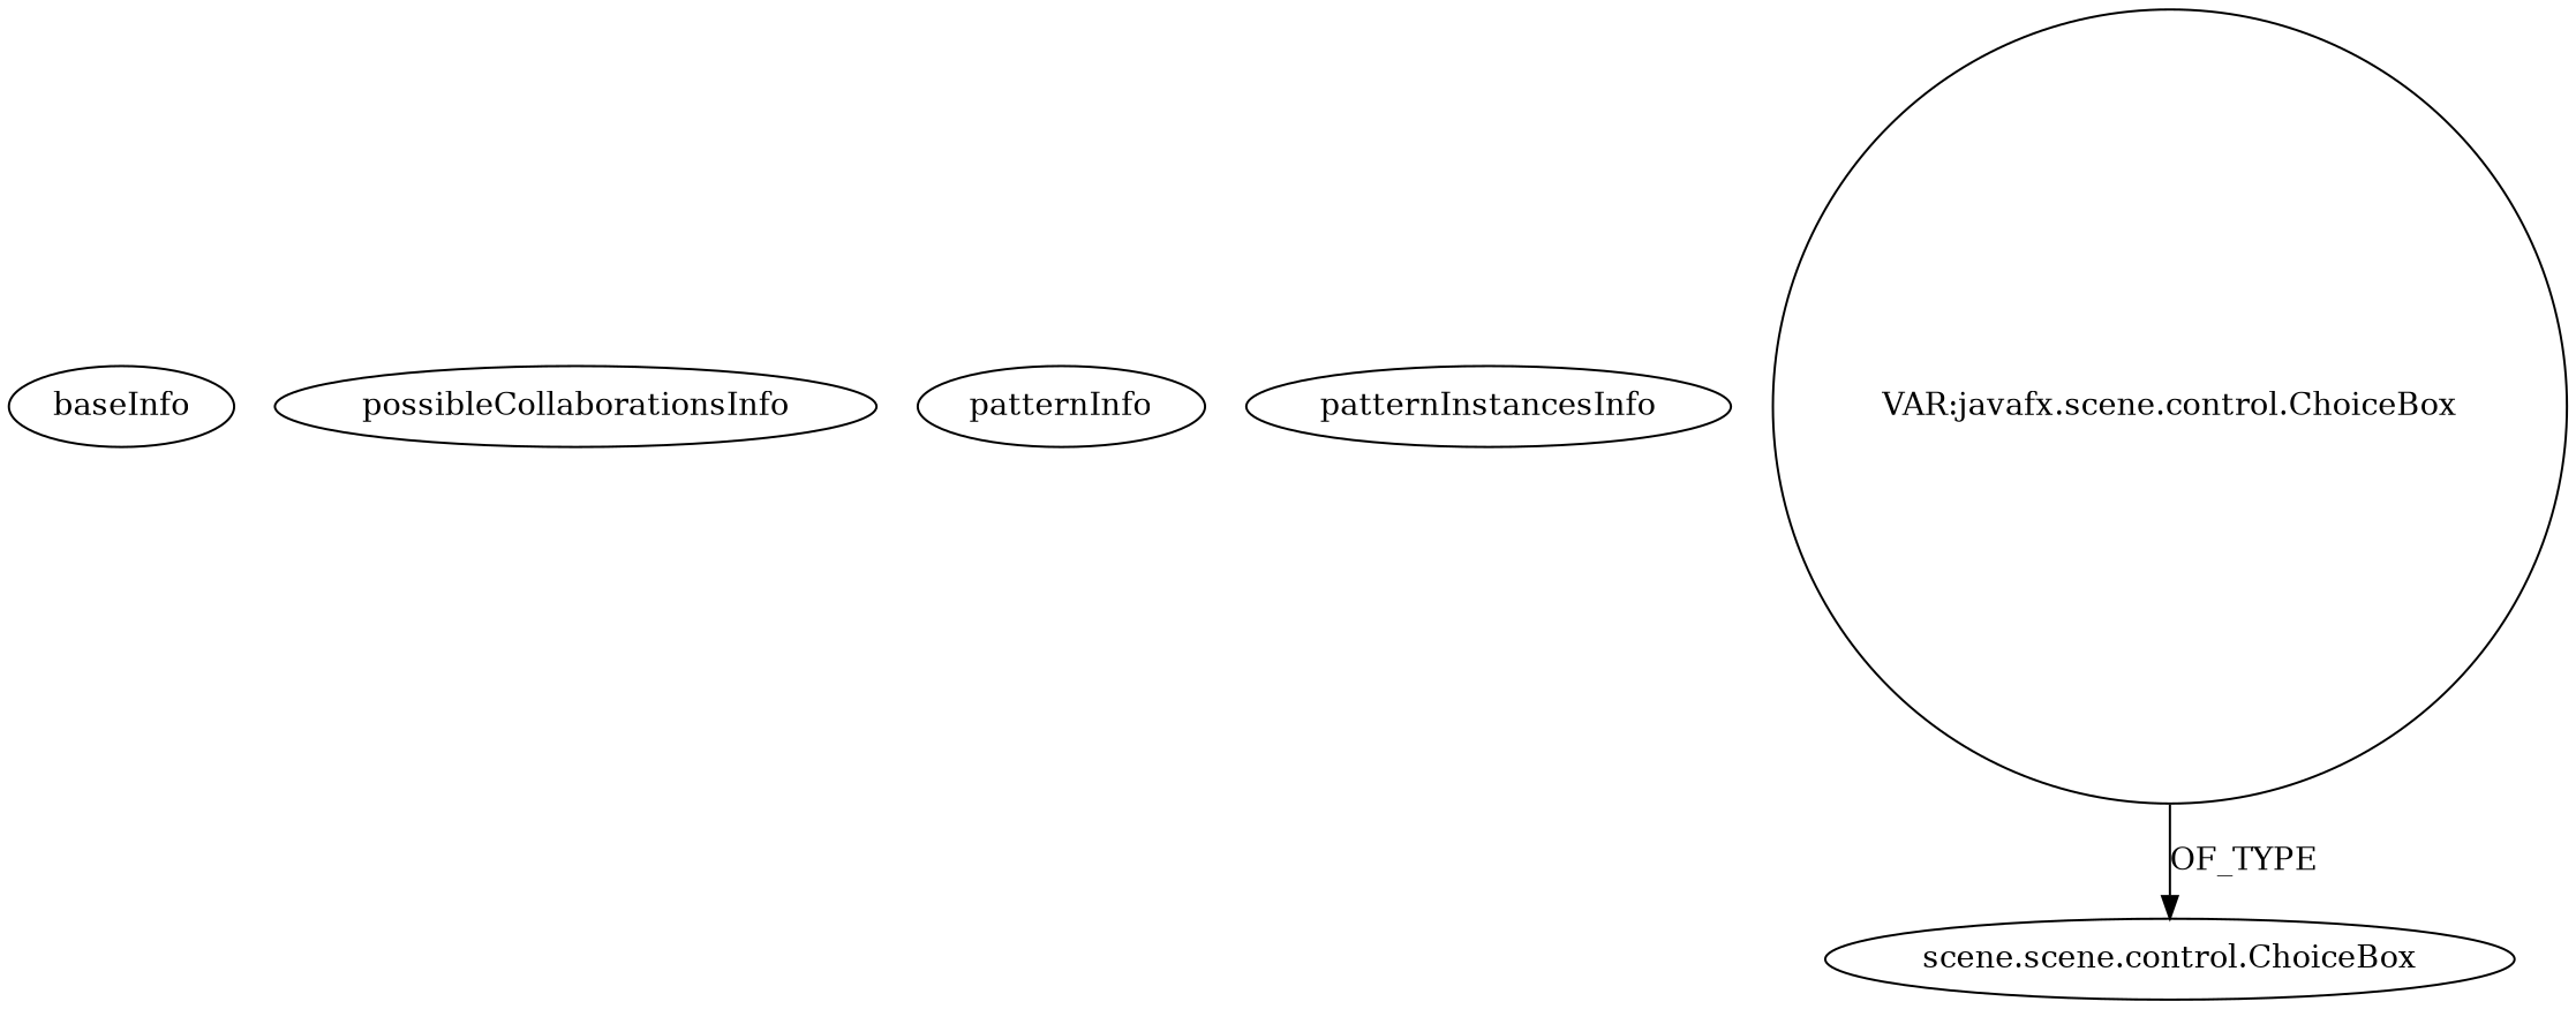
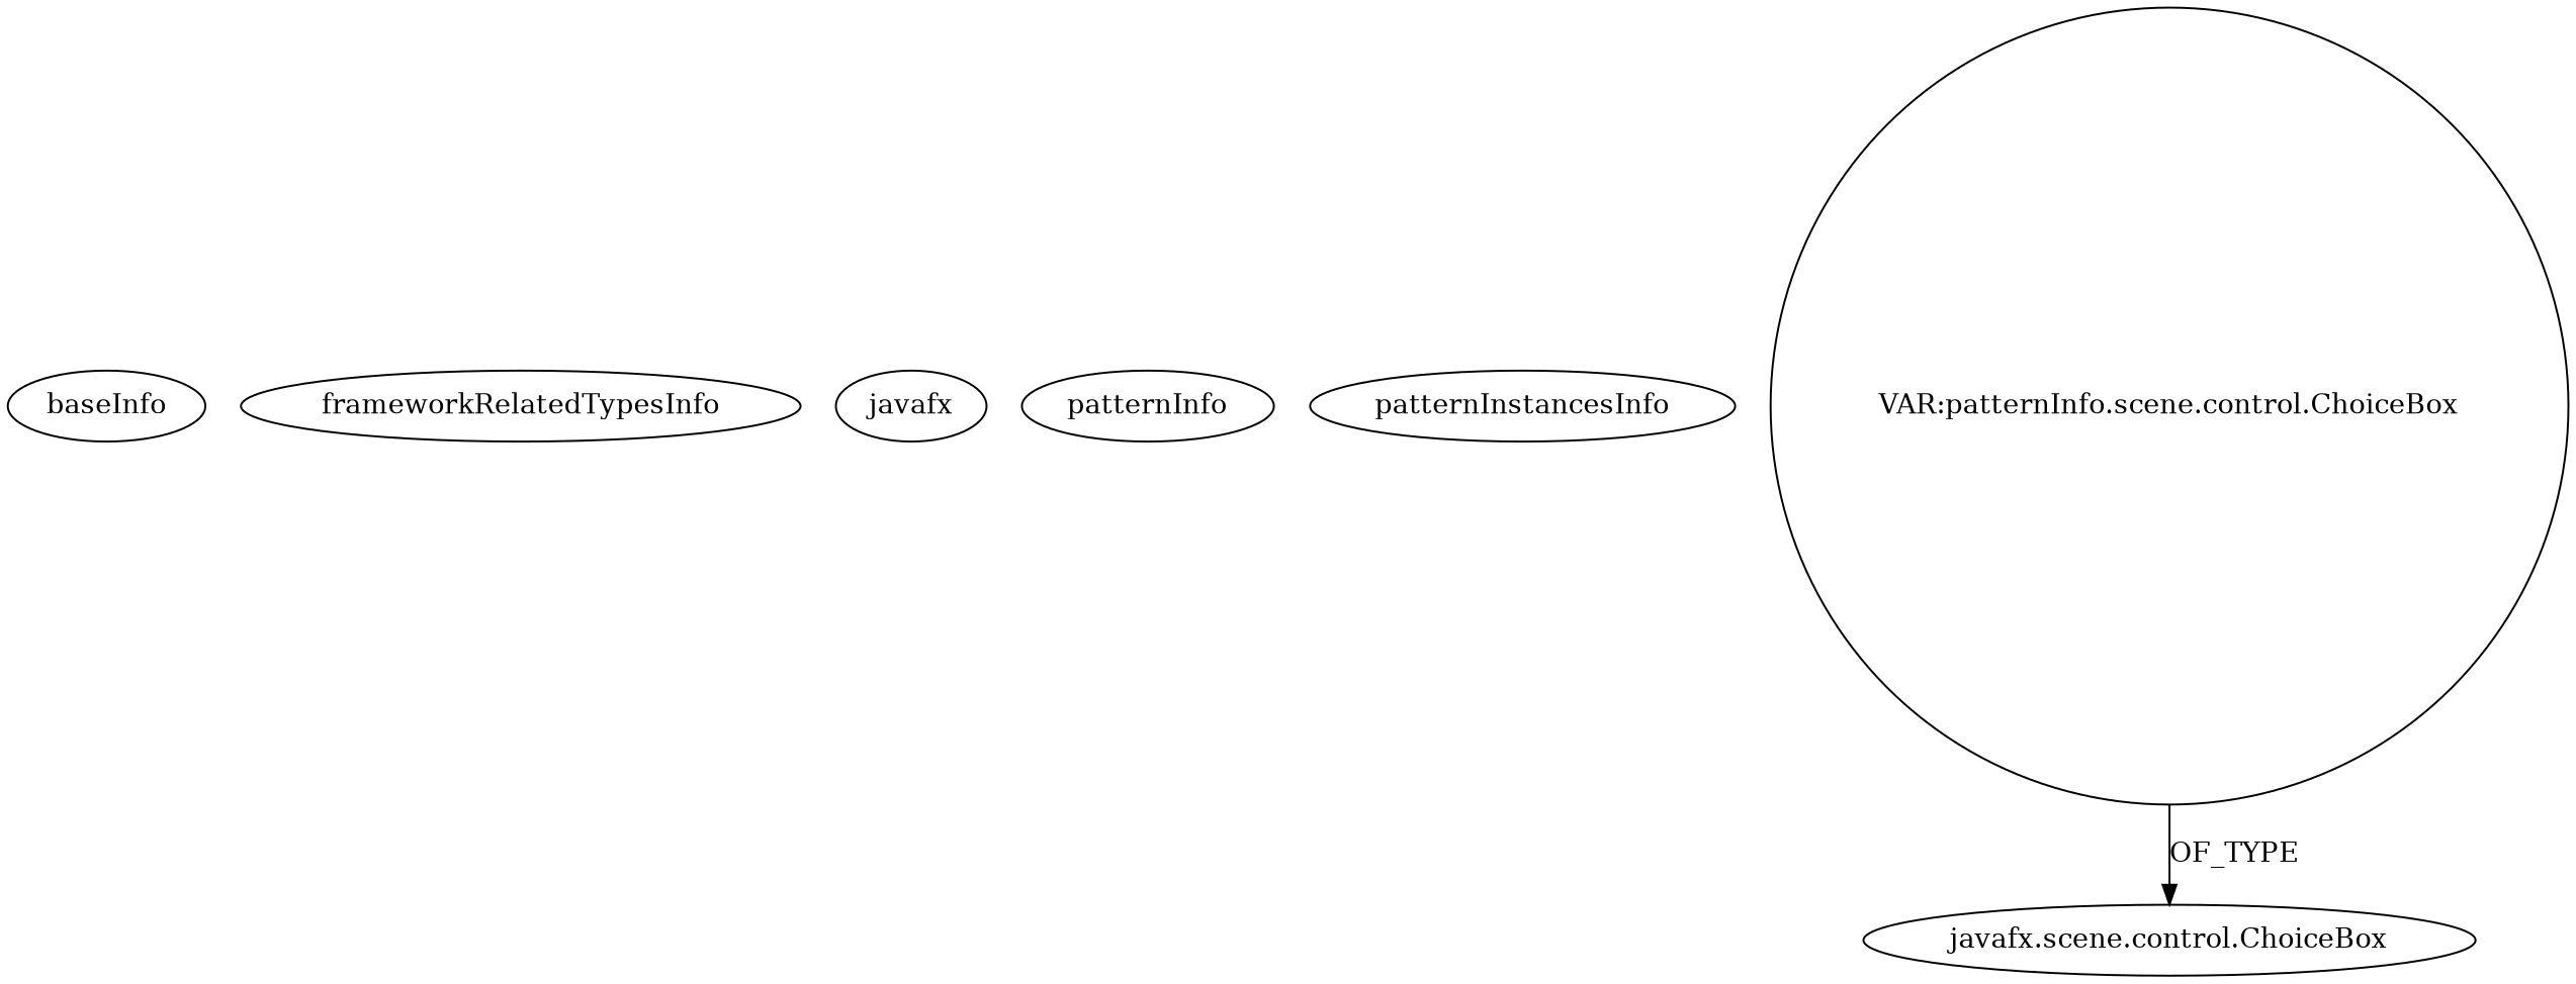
  digraph {
    baseInfo [category=pattern graphId=1210 isAnonymous=false possibleRelation=false]
-   possibleCollaborationsInfo
+   frameworkRelatedTypesInfo
+   possibleCollaborationsInfo [label=javafx]
    patternInfo [frequency=24.0 patternRootClient=null]
    patternInstancesInfo [0="jasonwr-jhuep_ent_web_dev~/jasonwr-jhuep_ent_web_dev/jhuep_ent_web_dev-master/src/hw7/main/Amortization.java~Amortization~3285" 1="diogocs1-FPessoais~/diogocs1-FPessoais/FPessoais-master/FinancasPessoais/src/app/controllers/CadastroContaController.java~CadastroContaController~2503" 10="warpcorebreach-AAH~/warpcorebreach-AAH/AAH-master/AAH/src/aah/RentPaymentController.java~RentPaymentController~4732" 11="cmd802-projectmain~/cmd802-projectmain/projectmain-master/GroupProject/src/menu/Menu.java~void addComponents(javafx.scene.layout.HBox)~2282" 12="ducknoise-TTI-Scanner~/ducknoise-TTI-Scanner/TTI-Scanner-master/TTI_Scanner/src/application/CalendarController.java~CalendarController~2591" 13="markosankovic-CP1401901_BUCKeUSBAccessory~/markosankovic-CP1401901_BUCKeUSBAccessory/CP1401901_BUCKeUSBAccessory-master/src/main/java/com/synapticon/buckeusbaccessory/FXMLController.java~FXMLController~3534" 14="KraiZeur-library~/KraiZeur-library/library-master/src/application/presentationLayer/screens/bookScreens/BookRemoveScreen.java~bookRemoveHandler~755" 15="Seraphiana-SecretaryProblemSimulator~/Seraphiana-SecretaryProblemSimulator/SecretaryProblemSimulator-master/src/main/Java/GUI/GUIController.java~GUIController~1202" 16="yamin-elmakis-IronDome2~/yamin-elmakis-IronDome2/IronDome2-master/IronDome2Client/src/WarClient.java~ShootMissilePressed~4861" 17="SaiPradeepDandem-javafx2-gradient-builder~/SaiPradeepDandem-javafx2-gradient-builder/javafx2-gradient-builder-master/src/main/java/com/javafx/gradientbuilder/application/LinearSettingsLayout.java~LinearSettingsLayout~1172" 18="tarunbod-SummonCommandCreator~/tarunbod-SummonCommandCreator/SummonCommandCreator-master/src/me/FirstWorldAnarchy/scc/application/FXMLDocumentController.java~FXMLDocumentController~4474" 19="diogocs1-FPessoais~/diogocs1-FPessoais/FPessoais-master/FinancasPessoais/src/app/controllers/CadastroDespesaController.java~CadastroDespesaController~2506" 2="diogocs1-FPessoais~/diogocs1-FPessoais/FPessoais-master/FinancasPessoais/src/app/controllers/CadastroDespesaController.java~void initialize(java.net.URL,java.util.ResourceBundle)~2507" 20="diogocs1-FPessoais~/diogocs1-FPessoais/FPessoais-master/FinancasPessoais/src/app/controllers/CadastroContaController.java~void initialize(java.net.URL,java.util.ResourceBundle)~2504" 21="jasonwr-jhuep_ent_web_dev~/jasonwr-jhuep_ent_web_dev/jhuep_ent_web_dev-master/src/hw7/main/Amortization.java~void setEvents()~3290" 3="yamin-elmakis-IronDome2~/yamin-elmakis-IronDome2/IronDome2-master/IronDome2Client/src/WarClient.java~WarClient~4857" 4="cmd802-projectmain~/cmd802-projectmain/projectmain-master/GroupProject/src/menu/Menu.java~ButtonListener~2285" 5="KraiZeur-library~/KraiZeur-library/library-master/src/application/presentationLayer/screens/bookScreens/BookRemoveScreen.java~searchHandler~754" 6="warpcorebreach-AAH~/warpcorebreach-AAH/AAH-master/AAH/src/aah/PayInfoController.java~PayInfoController~4718" 7="cmd802-projectmain~/cmd802-projectmain/projectmain-master/GroupProject/src/menu/Menu.java~Menu~2281" 8="warpcorebreach-AAH~/warpcorebreach-AAH/AAH-master/AAH/src/aah/ApplicationFormController.java~ApplicationFormController~4737" 9="henrik-bak-scbuildplanner~/henrik-bak-scbuildplanner/scbuildplanner-master/src/main/java/com/ezzored/starcraftbuildplanner/controller/MainWindowController.java~MainWindowController~2923"]
-   n6 [isFrameworkType=false label="scene.scene.control.ChoiceBox" vertexType=FRAMEWORK_CLASS_TYPE]
-   n7 [isFrameworkType=false label="VAR:javafx.scene.control.ChoiceBox" shape=circle vertexType=VARIABLE_EXPRESION]
+   n6 [isFrameworkType=false label="javafx.scene.control.ChoiceBox" vertexType=FRAMEWORK_CLASS_TYPE]
+   n7 [isFrameworkType=false label="VAR:patternInfo.scene.control.ChoiceBox" shape=circle vertexType=VARIABLE_EXPRESION]
    n7 -> n6 [label=OF_TYPE]
  }
